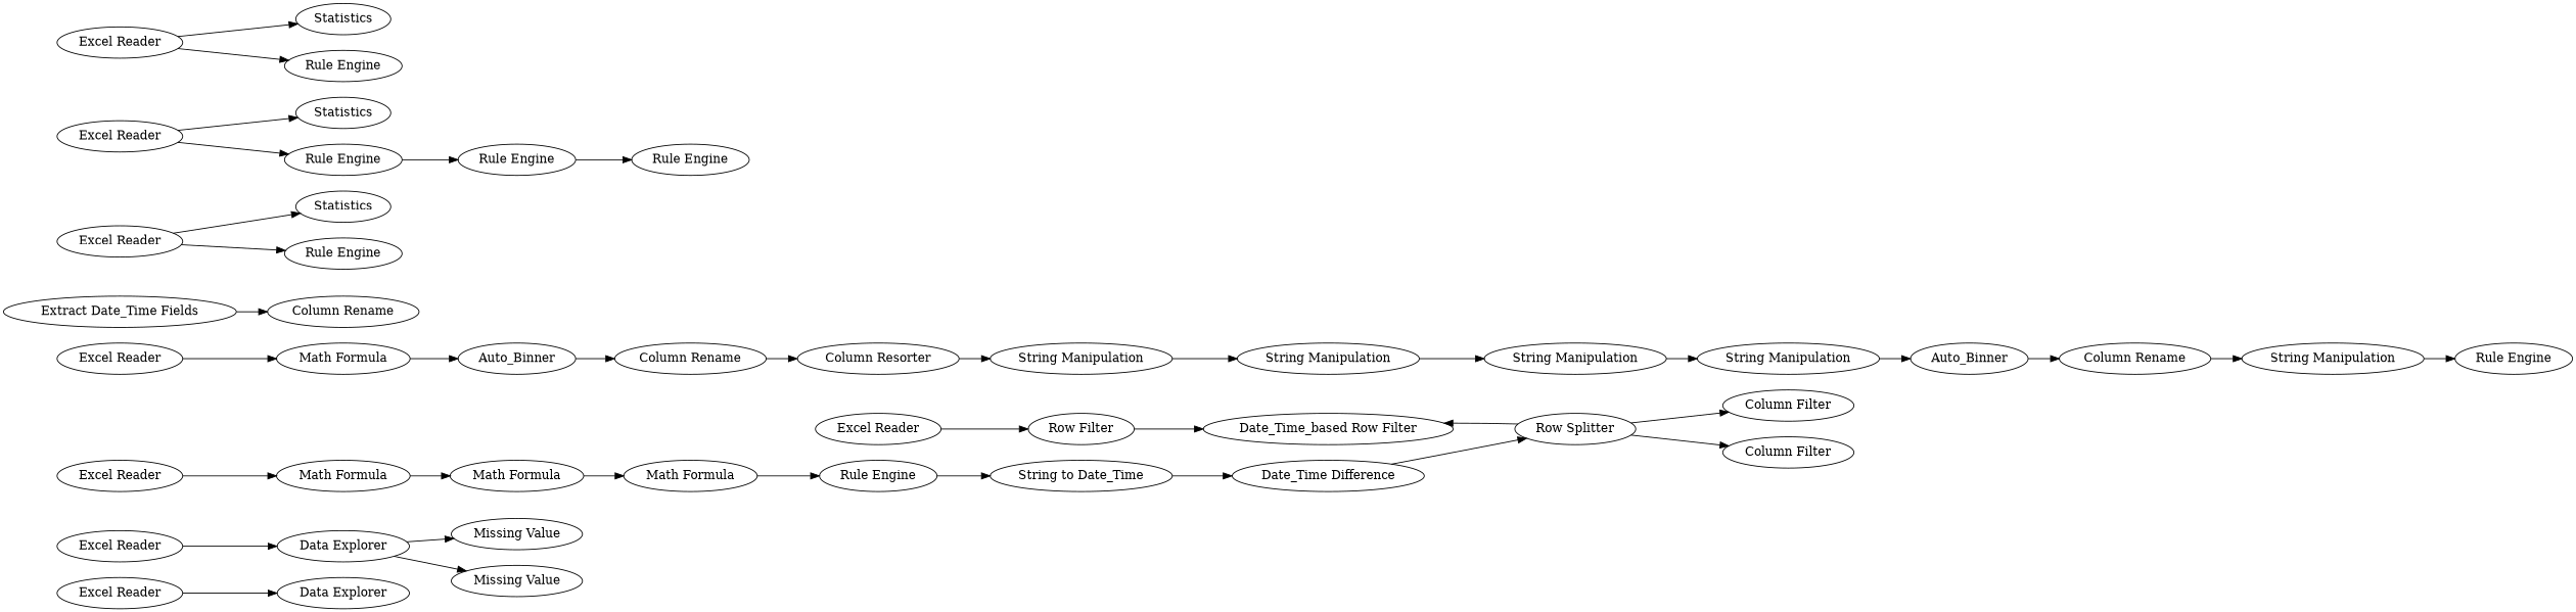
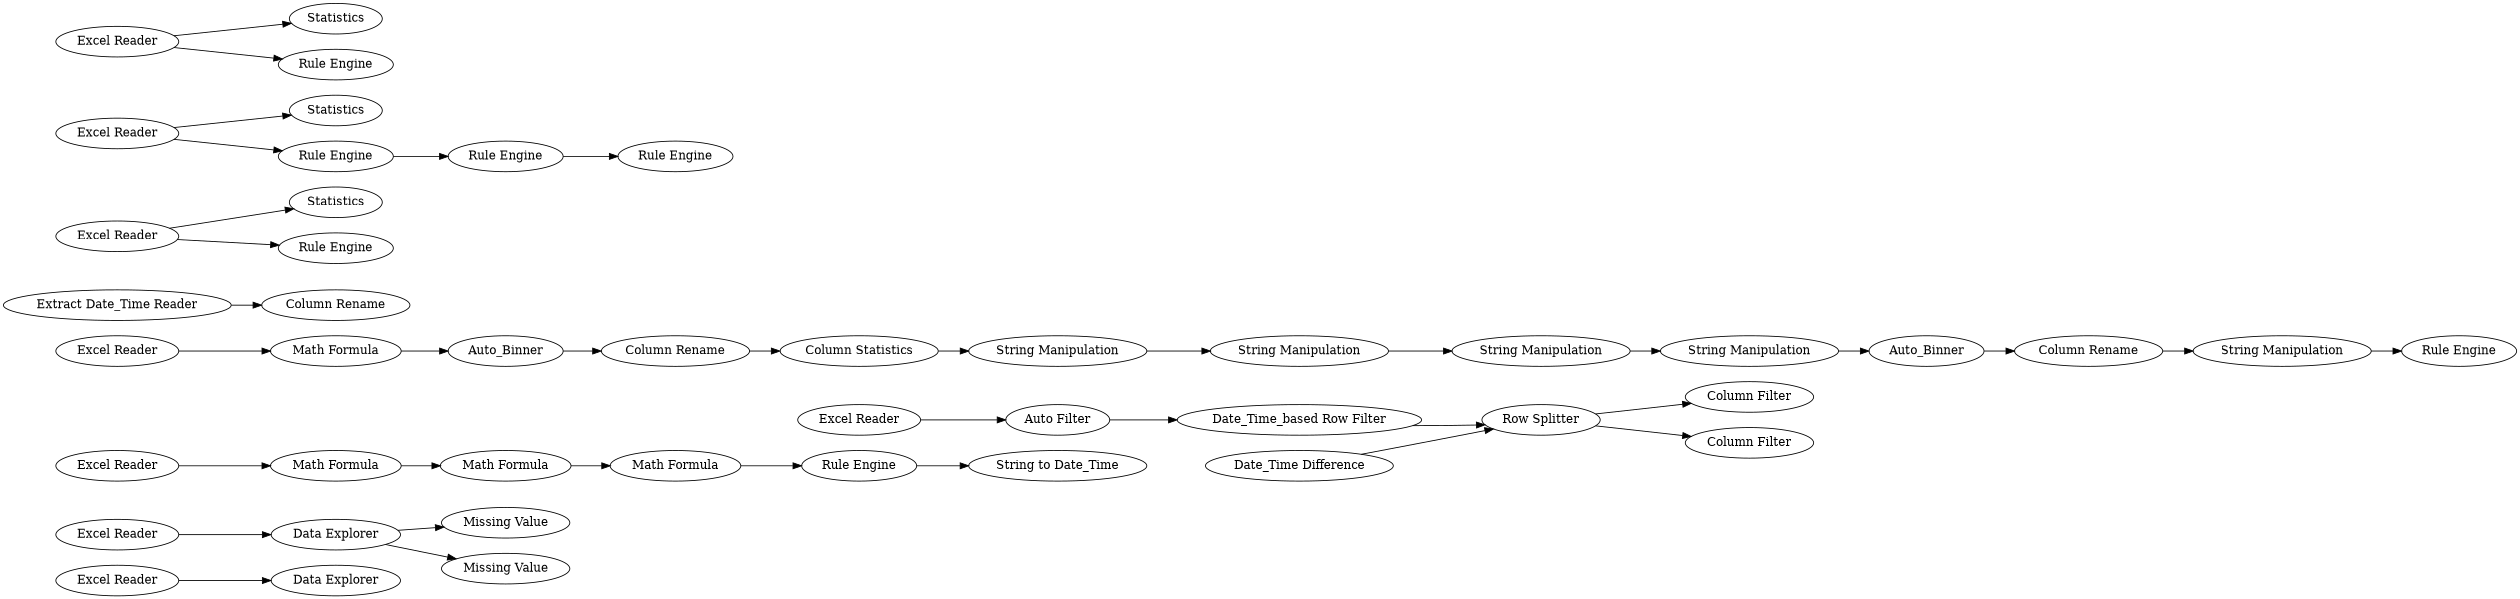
  digraph {
    rankdir=LR
    n1 [label="Excel Reader"]
    n2 [label="Data Explorer"]
    n3 [label="Excel Reader"]
    n4 [label="Data Explorer"]
    n5 [label="Missing Value"]
    n6 [label="Missing Value"]
    n7 [label="Excel Reader"]
-   n8 [label="Row Filter"]
+   n8 [label="Auto Filter"]
    n9 [label="Date_Time_based Row Filter"]
    n10 [label="Row Splitter"]
    n11 [label="Column Filter"]
    n12 [label="Column Filter"]
    n13 [label="Excel Reader"]
    n14 [label="Math Formula"]
    n15 [label=Auto_Binner]
    n16 [label="Column Rename"]
-   n17 [label="Column Resorter"]
+   n17 [label="Column Statistics"]
    n18 [label="String Manipulation"]
    n19 [label="String Manipulation"]
    n20 [label="String Manipulation"]
    n21 [label="String Manipulation"]
    n22 [label=Auto_Binner]
    n23 [label="Column Rename"]
    n24 [label="String Manipulation"]
    n25 [label="Rule Engine"]
    n26 [label="Excel Reader"]
    n27 [label="Math Formula"]
    n28 [label="Math Formula"]
    n29 [label="Math Formula"]
    n30 [label="Rule Engine"]
    n31 [label="String to Date_Time"]
    n32 [label="Date_Time Difference"]
-   n33 [label="Extract Date_Time Fields"]
+   n33 [label="Extract Date_Time Reader"]
    n34 [label="Column Rename"]
    n35 [label="Excel Reader"]
    n36 [label=Statistics]
    n37 [label="Rule Engine"]
    n38 [label="Excel Reader"]
    n39 [label=Statistics]
    n40 [label="Rule Engine"]
    n41 [label="Rule Engine"]
    n42 [label="Rule Engine"]
    n43 [label="Excel Reader"]
    n44 [label=Statistics]
    n45 [label="Rule Engine"]
    n1 -> n2
    n3 -> n4
    n4 -> n5
    n4 -> n6
    n7 -> n8
    n8 -> n9
-   n10 -> n9
+   n9 -> n10
    n10 -> n11
    n10 -> n12
    n13 -> n14
    n14 -> n15
    n15 -> n16
    n16 -> n17
    n17 -> n18
    n18 -> n19
    n19 -> n20
    n20 -> n21
    n21 -> n22
    n22 -> n23
    n23 -> n24
    n24 -> n25
    n26 -> n27
    n27 -> n28
    n28 -> n29
    n29 -> n30
    n30 -> n31
-   n31 -> n32
    n32 -> n10
    n33 -> n34
    n35 -> n36
    n35 -> n37
    n38 -> n39
    n38 -> n40
    n40 -> n41
    n41 -> n42
    n43 -> n44
    n43 -> n45
  }
